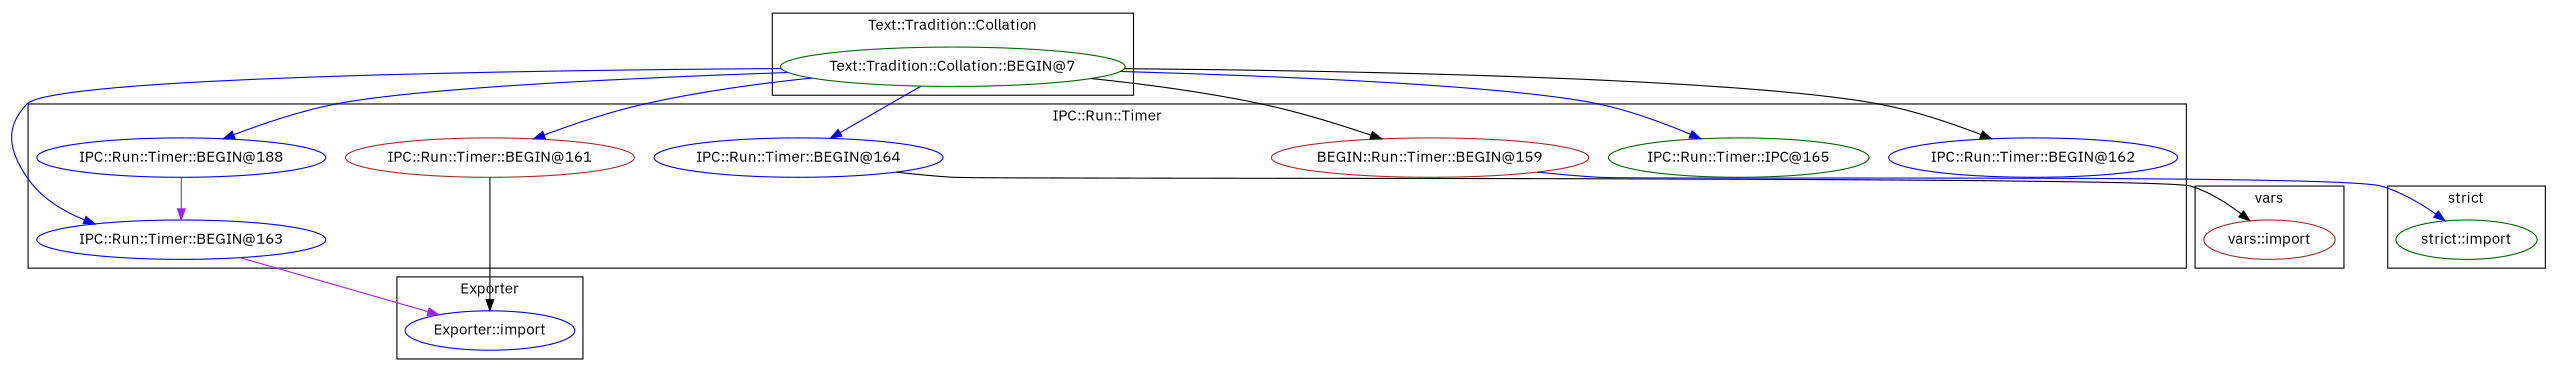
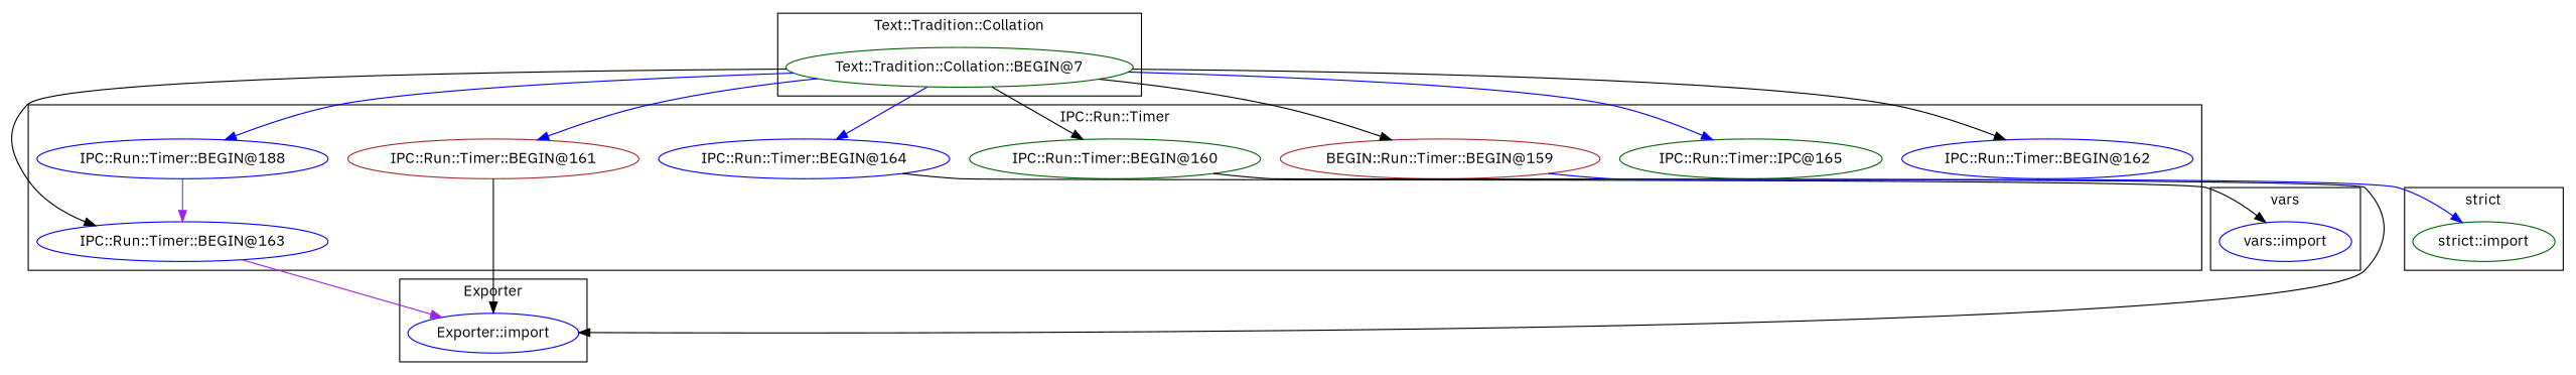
  digraph {
    fontname="IBM Plex Sans"
    node [color=blue fontname="IBM Plex Sans"]
    edge [color=black fontname="IBM Plex Sans"]
    "Exporter::import"
    "Text::Tradition::Collation::BEGIN@7" [color=darkgreen]
    "IPC::Run::Timer::BEGIN@162"
    n4 [color=darkgreen label="IPC::Run::Timer::IPC@165"]
    "IPC::Run::Timer::BEGIN@188"
    "IPC::Run::Timer::BEGIN@163"
    "IPC::Run::Timer::BEGIN@161" [color=brown]
    "IPC::Run::Timer::BEGIN@164"
+   "IPC::Run::Timer::BEGIN@160" [color=darkgreen]
    n10 [color=brown label="BEGIN::Run::Timer::BEGIN@159"]
-   "vars::import" [color=brown]
+   "vars::import"
    "strict::import" [color=darkgreen]
    subgraph cluster_1 {
      label=Exporter
      "Exporter::import"
    }
    subgraph cluster_2 {
      label="Text::Tradition::Collation"
      "Text::Tradition::Collation::BEGIN@7"
    }
    subgraph cluster_3 {
      label="IPC::Run::Timer"
      "IPC::Run::Timer::BEGIN@162"
      n4
      "IPC::Run::Timer::BEGIN@188"
      "IPC::Run::Timer::BEGIN@163"
      "IPC::Run::Timer::BEGIN@161"
      "IPC::Run::Timer::BEGIN@164"
+     "IPC::Run::Timer::BEGIN@160"
      n10
    }
    subgraph cluster_4 {
      label=vars
      "vars::import"
    }
    subgraph cluster_5 {
      label="strict"
      "strict::import"
    }
    "Text::Tradition::Collation::BEGIN@7" -> "IPC::Run::Timer::BEGIN@162"
    "Text::Tradition::Collation::BEGIN@7" -> n4 [color=blue]
    "Text::Tradition::Collation::BEGIN@7" -> "IPC::Run::Timer::BEGIN@188" [color=blue]
-   "Text::Tradition::Collation::BEGIN@7" -> "IPC::Run::Timer::BEGIN@163" [color=blue]
+   "Text::Tradition::Collation::BEGIN@7" -> "IPC::Run::Timer::BEGIN@163"
    "Text::Tradition::Collation::BEGIN@7" -> "IPC::Run::Timer::BEGIN@161" [color=blue]
    "Text::Tradition::Collation::BEGIN@7" -> "IPC::Run::Timer::BEGIN@164" [color=blue]
+   "Text::Tradition::Collation::BEGIN@7" -> "IPC::Run::Timer::BEGIN@160"
    "Text::Tradition::Collation::BEGIN@7" -> n10
    "IPC::Run::Timer::BEGIN@188" -> "IPC::Run::Timer::BEGIN@163" [color=purple]
    "IPC::Run::Timer::BEGIN@163" -> "Exporter::import" [color=purple]
    "IPC::Run::Timer::BEGIN@161" -> "Exporter::import"
    "IPC::Run::Timer::BEGIN@164" -> "vars::import"
+   "IPC::Run::Timer::BEGIN@160" -> "Exporter::import"
    n10 -> "strict::import" [color=blue]
  }
